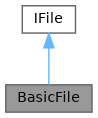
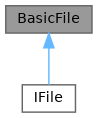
  digraph {
    node [color=gray40 fontname=Helvetica fontsize=10 shape=box style=filled]
    n1 [fillcolor=grey60 fontcolor=black height=0.2 label=BasicFile width=0.4]
    n2 [fillcolor=white height=0.2 label=IFile width=0.4]
-   n2 -> n1 [color=steelblue1 dir=back fontname=Helvetica fontsize=10 labelfontname=Helvetica labelfontsize=10 style=solid]
+   n1 -> n2 [color=steelblue1 dir=back fontname=Helvetica fontsize=10 labelfontname=Helvetica labelfontsize=10 style=solid]
  }
